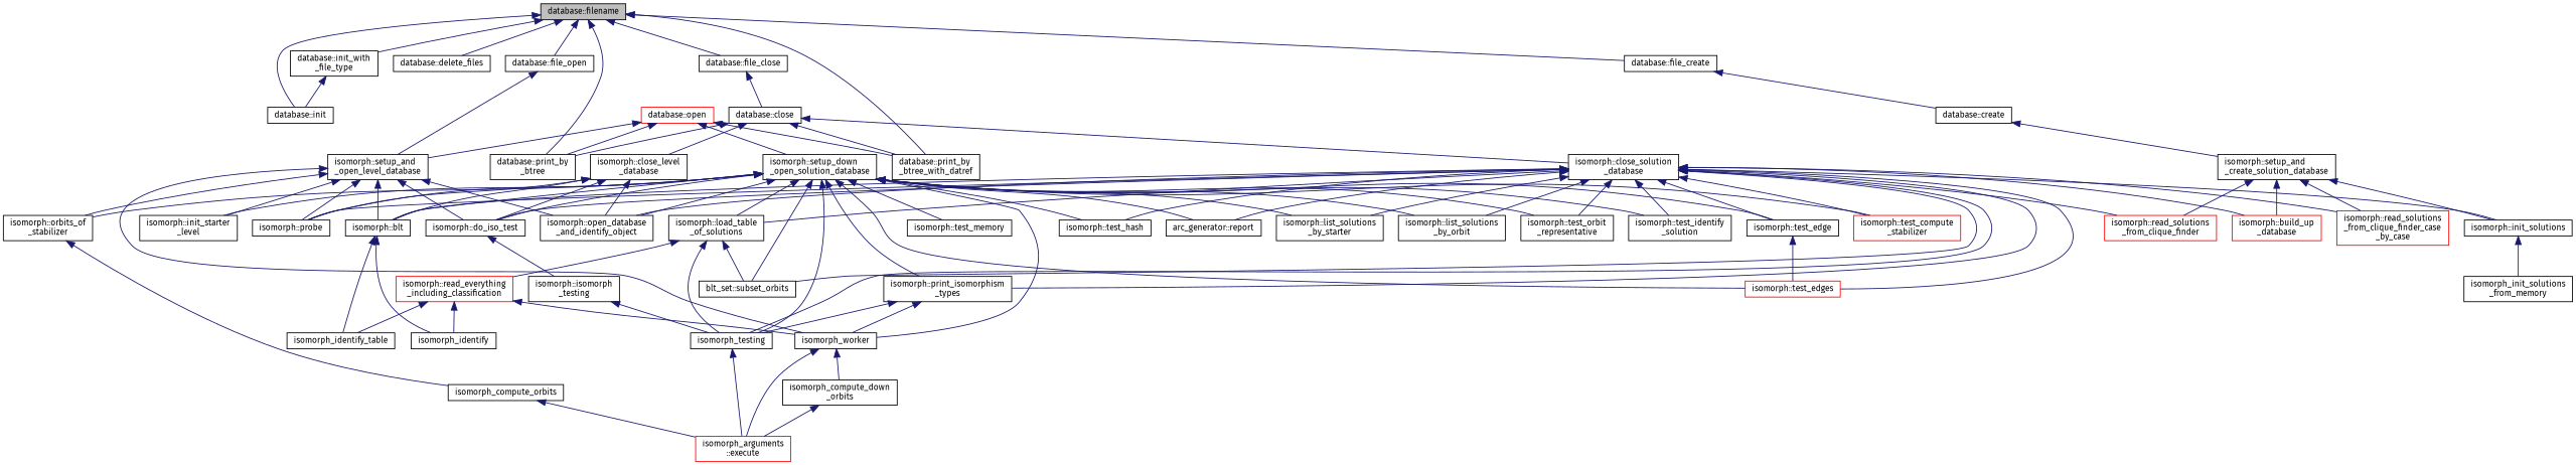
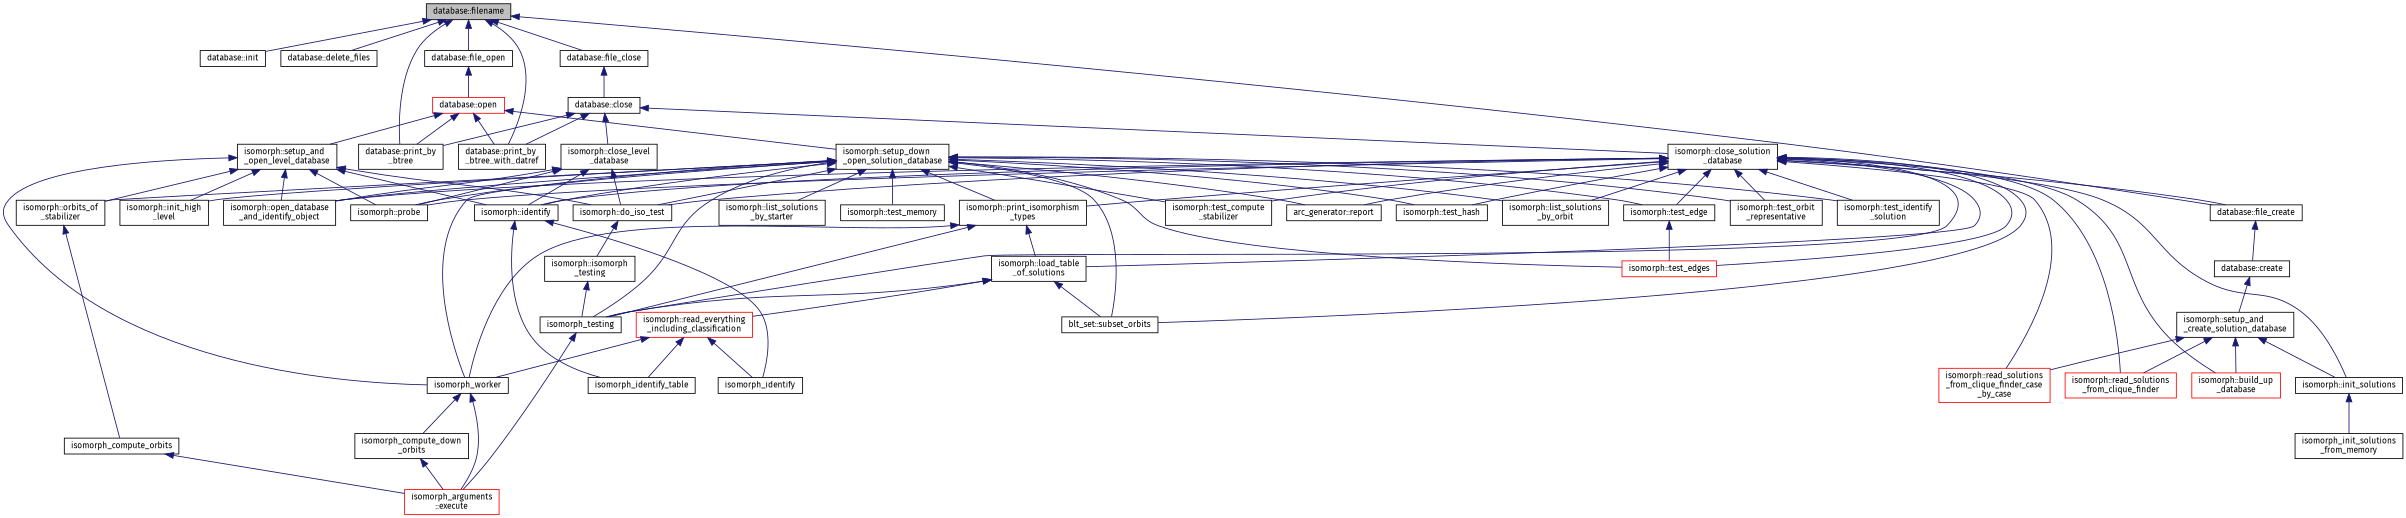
  digraph {
    fontname="Fira Sans"
    rankdir=TB
    node [color=black fillcolor=white fontname="Fira Sans" fontsize=10 shape=record style=filled]
    edge [color=midnightblue dir=back fontname="Fira Sans" fontsize=10 labelfontname=Helvetica labelfontsize=10 style=solid]
    n1 [fillcolor=grey75 fontcolor=black height=0.2 label="database::filename" width=0.4]
    n2 [height=0.2 label="database::init" width=0.4]
-   n3 [height=0.2 label="database::init_with\l_file_type" width=0.4]
    n4 [height=0.2 label="database::delete_files" width=0.4]
    n5 [height=0.2 label="database::print_by\l_btree" width=0.4]
    n6 [height=0.2 label="database::print_by\l_btree_with_datref" width=0.4]
    n7 [height=0.2 label="database::file_open" width=0.4]
    n8 [height=0.2 label="database::file_create" width=0.4]
    n9 [height=0.2 label="database::file_close" width=0.4]
    n10 [color=red height=0.2 label="database::open" width=0.4]
    n11 [height=0.2 label="database::create" width=0.4]
    n12 [height=0.2 label="database::close" width=0.4]
    n13 [height=0.2 label="isomorph::setup_down\l_open_solution_database" width=0.4]
    n14 [height=0.2 label="isomorph::setup_and\l_open_level_database" width=0.4]
    n15 [height=0.2 label="blt_set::subset_orbits" width=0.4]
    n16 [height=0.2 label="arc_generator::report" width=0.4]
    n17 [height=0.2 label="isomorph::load_table\l_of_solutions" width=0.4]
    n18 [height=0.2 label=isomorph_worker width=0.4]
    n19 [height=0.2 label=isomorph_testing width=0.4]
    n20 [height=0.2 label="isomorph::list_solutions\l_by_starter" width=0.4]
    n21 [height=0.2 label="isomorph::list_solutions\l_by_orbit" width=0.4]
    n22 [height=0.2 label="isomorph::orbits_of\l_stabilizer" width=0.4]
    n23 [height=0.2 label="isomorph::test_orbit\l_representative" width=0.4]
    n24 [height=0.2 label="isomorph::test_identify\l_solution" width=0.4]
-   n25 [color=red height=0.2 label="isomorph::test_compute\l_stabilizer" width=0.4]
+   n25 [height=0.2 label="isomorph::test_compute\l_stabilizer" width=0.4]
    n26 [height=0.2 label="isomorph::test_memory" width=0.4]
    n27 [color=red height=0.2 label="isomorph::test_edges" width=0.4]
    n28 [height=0.2 label="isomorph::test_edge" width=0.4]
    n29 [height=0.2 label="isomorph::test_hash" width=0.4]
-   n30 [height=0.2 label="isomorph::init_starter\l_level" width=0.4]
+   n30 [height=0.2 label="isomorph::init_high\l_level" width=0.4]
    n31 [height=0.2 label="isomorph::open_database\l_and_identify_object" width=0.4]
    n32 [height=0.2 label="isomorph::print_isomorphism\l_types" width=0.4]
    n33 [height=0.2 label="isomorph::probe" width=0.4]
    n34 [height=0.2 label="isomorph::do_iso_test" width=0.4]
-   n35 [height=0.2 label="isomorph::blt" width=0.4]
+   n35 [height=0.2 label="isomorph::identify" width=0.4]
    n36 [color=red height=0.2 label="isomorph::read_everything\l_including_classification" width=0.4]
    n37 [color=red height=0.2 label="isomorph_arguments\l::execute" width=0.4]
    n38 [height=0.2 label="isomorph_compute_down\l_orbits" width=0.4]
    n39 [height=0.2 label=isomorph_compute_orbits width=0.4]
    n40 [height=0.2 label="isomorph::isomorph\l_testing" width=0.4]
    n41 [height=0.2 label=isomorph_identify width=0.4]
    n42 [height=0.2 label=isomorph_identify_table width=0.4]
    n43 [height=0.2 label="isomorph::setup_and\l_create_solution_database" width=0.4]
    n44 [height=0.2 label="isomorph::init_solutions" width=0.4]
    n45 [color=red height=0.2 label="isomorph::read_solutions\l_from_clique_finder_case\l_by_case" width=0.4]
    n46 [color=red height=0.2 label="isomorph::read_solutions\l_from_clique_finder" width=0.4]
    n47 [color=red height=0.2 label="isomorph::build_up\l_database" width=0.4]
    n48 [height=0.2 label="isomorph_init_solutions\l_from_memory" width=0.4]
    n49 [height=0.2 label="isomorph::close_solution\l_database" width=0.4]
    n50 [height=0.2 label="isomorph::close_level\l_database" width=0.4]
    n1 -> n2
-   n1 -> n3
    n1 -> n4
    n1 -> n5
    n1 -> n6
    n1 -> n7
    n1 -> n8
    n1 -> n9
-   n3 -> n2
-   n7 -> n14
+   n7 -> n10
    n8 -> n11
    n9 -> n12
    n10 -> n5
    n10 -> n6
    n10 -> n13
    n10 -> n14
    n11 -> n43
    n12 -> n5
    n12 -> n6
    n12 -> n49
    n12 -> n50
    n13 -> n15
    n13 -> n16
-   n13 -> n17
+   n32 -> n17
    n13 -> n18
    n13 -> n19
    n13 -> n20
    n13 -> n21
    n13 -> n22
    n13 -> n23
    n13 -> n24
    n13 -> n25
    n13 -> n26
    n13 -> n27
    n13 -> n28
    n13 -> n29
    n13 -> n30
    n13 -> n31
    n13 -> n32
    n13 -> n33
    n13 -> n34
    n13 -> n35
    n14 -> n18
    n14 -> n22
    n14 -> n30
    n14 -> n31
    n14 -> n33
    n14 -> n34
    n14 -> n35
    n17 -> n15
    n17 -> n19
    n17 -> n36
    n18 -> n37
    n18 -> n38
    n19 -> n37
    n22 -> n39
    n28 -> n27
    n32 -> n18
    n32 -> n19
    n34 -> n40
    n35 -> n41
    n35 -> n42
    n36 -> n18
    n36 -> n41
    n36 -> n42
    n38 -> n37
    n39 -> n37
    n40 -> n19
    n43 -> n44
    n43 -> n45
    n43 -> n46
    n43 -> n47
    n44 -> n48
    n49 -> n15
    n49 -> n16
    n49 -> n17
    n49 -> n19
-   n49 -> n20
+   n49 -> n8
    n49 -> n21
    n49 -> n23
    n49 -> n24
    n49 -> n25
    n49 -> n27
    n49 -> n28
    n49 -> n29
    n49 -> n31
    n49 -> n32
    n49 -> n33
    n49 -> n34
    n49 -> n35
    n49 -> n44
    n49 -> n45
    n49 -> n46
    n49 -> n47
    n50 -> n31
    n50 -> n33
    n50 -> n34
    n50 -> n35
  }
